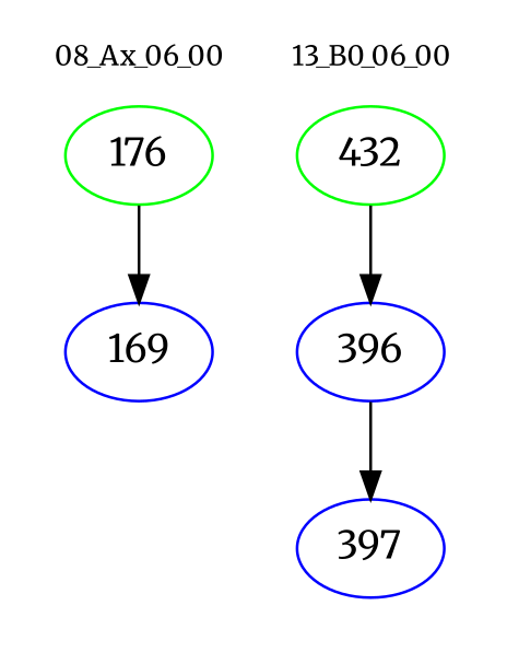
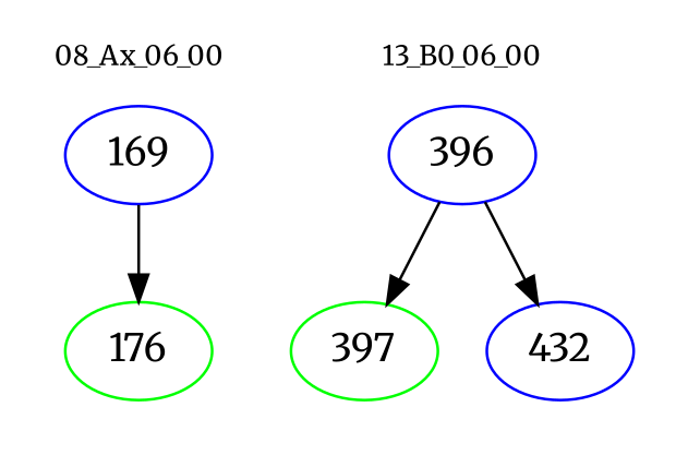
  digraph {
    fontname=Merriweather
    node [color=green fontname=Merriweather]
    edge [color=black fontname=Merriweather]
    n1 [label=176]
    n2 [color=blue label=169]
-   n3 [color=blue label=397]
+   n3 [label=397]
    n4 [color=blue label=396]
-   n5 [label=432]
+   n5 [color=blue label=432]
    subgraph cluster_1 {
      color=white
      fontsize=10
      label="08_Ax_06_00"
      n1
      n2
    }
    subgraph cluster_2 {
      color=white
      fontsize=10
      label="13_B0_06_00"
      n3
      n4
      n5
    }
-   n1 -> n2
+   n2 -> n1
    n4 -> n3
-   n5 -> n4
+   n4 -> n5
  }
